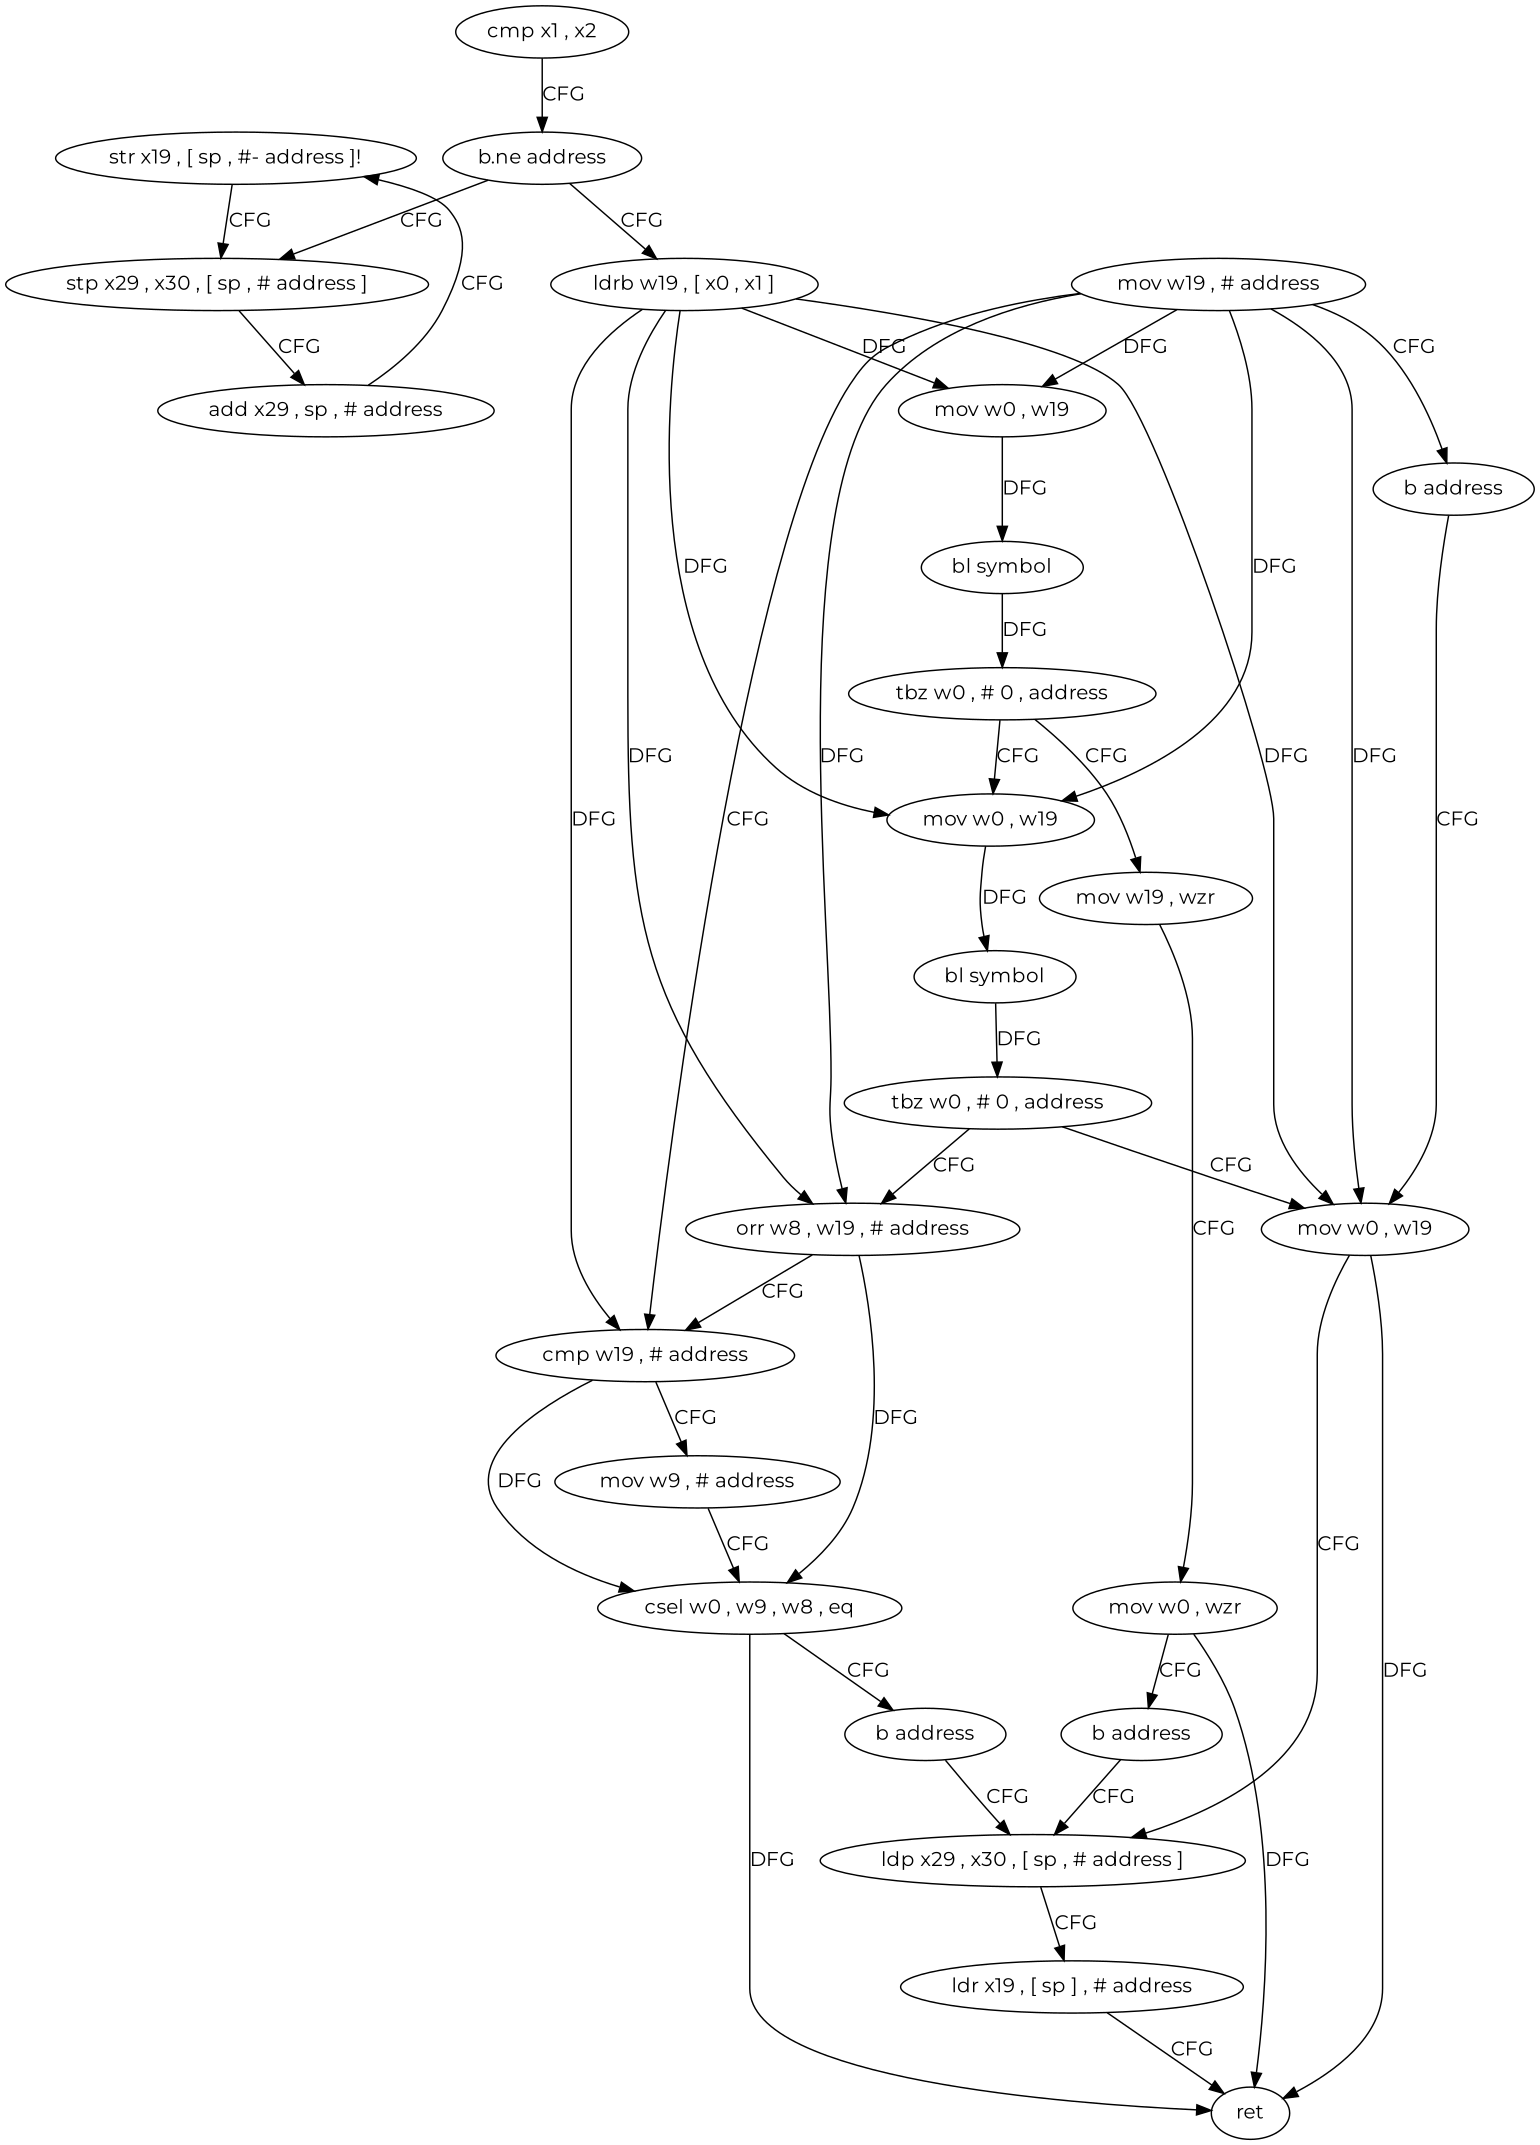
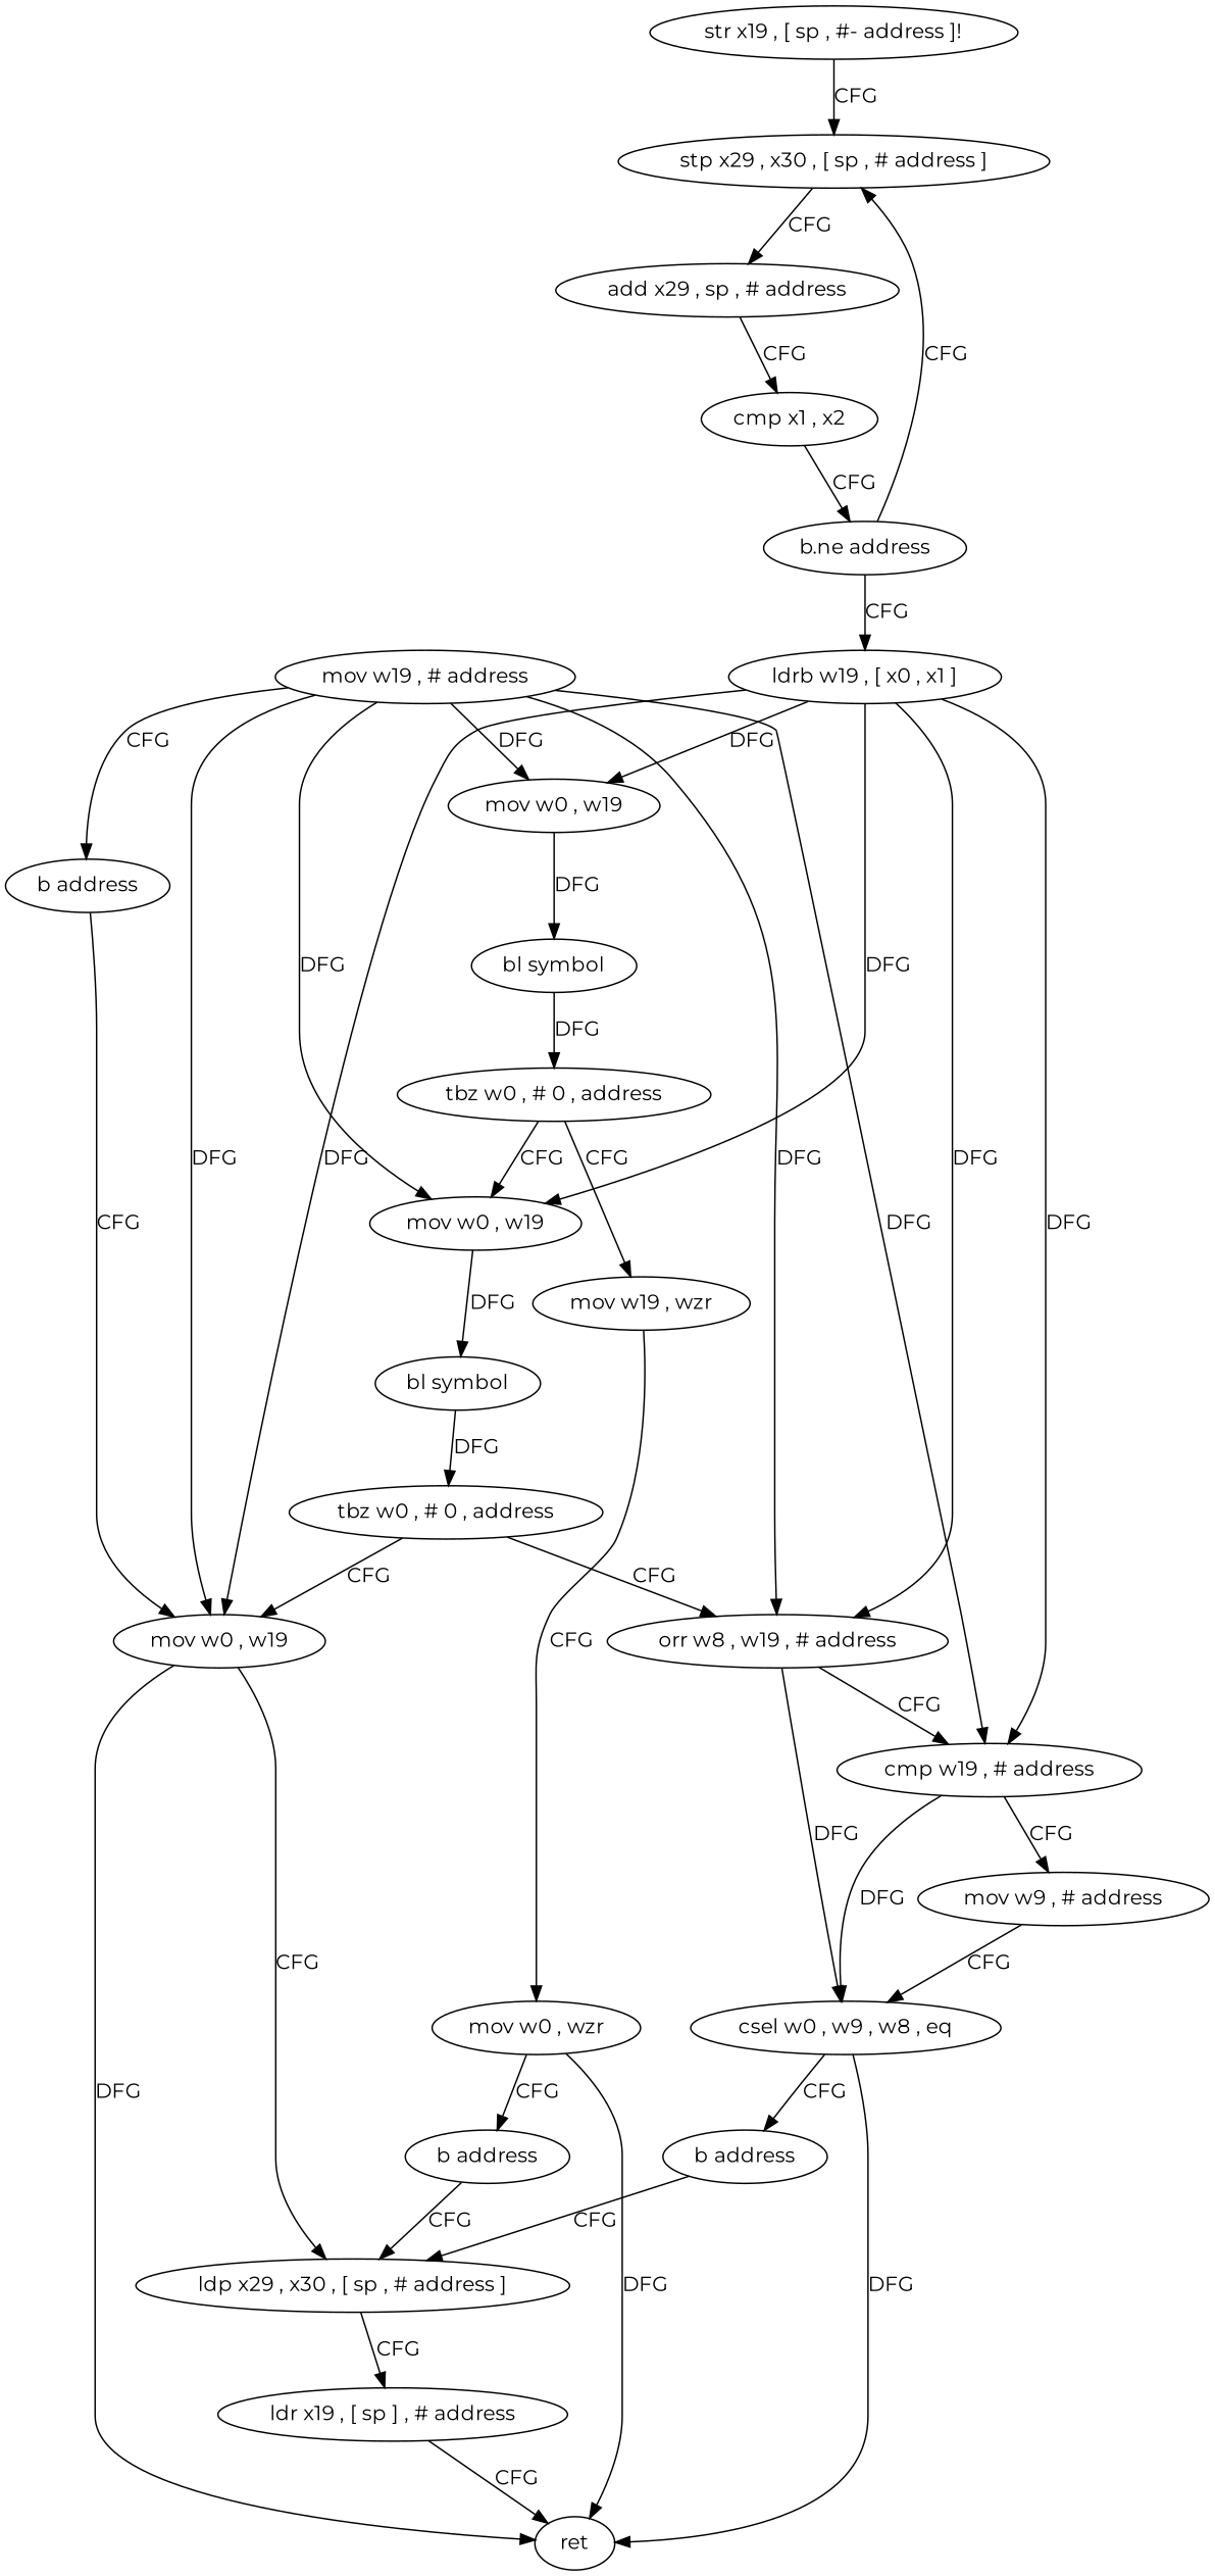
  digraph {
    fontname=Montserrat
    node [fontname=Montserrat]
    edge [fontname=Montserrat]
    n1 [label="str x19 , [ sp , #- address ]!"]
    n2 [label="stp x29 , x30 , [ sp , # address ]"]
    n3 [label="add x29 , sp , # address"]
    n4 [label="cmp x1 , x2"]
    n5 [label="b.ne address"]
    n6 [label="ldrb w19 , [ x0 , x1 ]"]
    n7 [label="mov w0 , w19"]
    n8 [label="mov w0 , w19"]
    n9 [label="mov w0 , w19"]
    n10 [label="orr w8 , w19 , # address"]
    n11 [label="cmp w19 , # address"]
    n12 [label="mov w19 , # address"]
    n13 [label="b address"]
    n14 [label="bl symbol"]
    n15 [label="bl symbol"]
    n16 [label="ldp x29 , x30 , [ sp , # address ]"]
    n17 [label=ret]
    n18 [label="csel w0 , w9 , w8 , eq"]
    n19 [label="mov w9 , # address"]
    n20 [label="tbz w0 , # 0 , address"]
    n21 [label="mov w19 , wzr"]
    n22 [label="mov w0 , wzr"]
    n23 [label="tbz w0 , # 0 , address"]
    n24 [label="b address"]
    n25 [label="ldr x19 , [ sp ] , # address"]
    n26 [label="b address"]
    n1 -> n2 [label=CFG]
    n2 -> n3 [label=CFG]
-   n3 -> n1 [label=CFG]
+   n3 -> n4 [label=CFG]
    n4 -> n5 [label=CFG]
    n5 -> n2 [label=CFG]
    n5 -> n6 [label=CFG]
    n6 -> n7 [label=DFG]
    n6 -> n8 [label=DFG]
    n6 -> n9 [label=DFG]
    n6 -> n10 [label=DFG]
    n6 -> n11 [label=DFG]
    n7 -> n14 [label=DFG]
    n8 -> n15 [label=DFG]
    n9 -> n16 [label=CFG]
    n9 -> n17 [label=DFG]
    n10 -> n11 [label=CFG]
    n10 -> n18 [label=DFG]
    n11 -> n18 [label=DFG]
    n11 -> n19 [label=CFG]
    n12 -> n7 [label=DFG]
    n12 -> n8 [label=DFG]
    n12 -> n9 [label=DFG]
    n12 -> n10 [label=DFG]
-   n12 -> n11 [label=CFG]
+   n12 -> n11 [label=DFG]
    n12 -> n13 [label=CFG]
    n13 -> n9 [label=CFG]
    n14 -> n20 [label=DFG]
    n15 -> n23 [label=DFG]
    n16 -> n25 [label=CFG]
    n18 -> n17 [label=DFG]
    n18 -> n26 [label=CFG]
    n19 -> n18 [label=CFG]
    n20 -> n8 [label=CFG]
    n20 -> n21 [label=CFG]
    n21 -> n22 [label=CFG]
    n22 -> n17 [label=DFG]
    n22 -> n24 [label=CFG]
    n23 -> n9 [label=CFG]
    n23 -> n10 [label=CFG]
    n24 -> n16 [label=CFG]
    n25 -> n17 [label=CFG]
    n26 -> n16 [label=CFG]
  }
